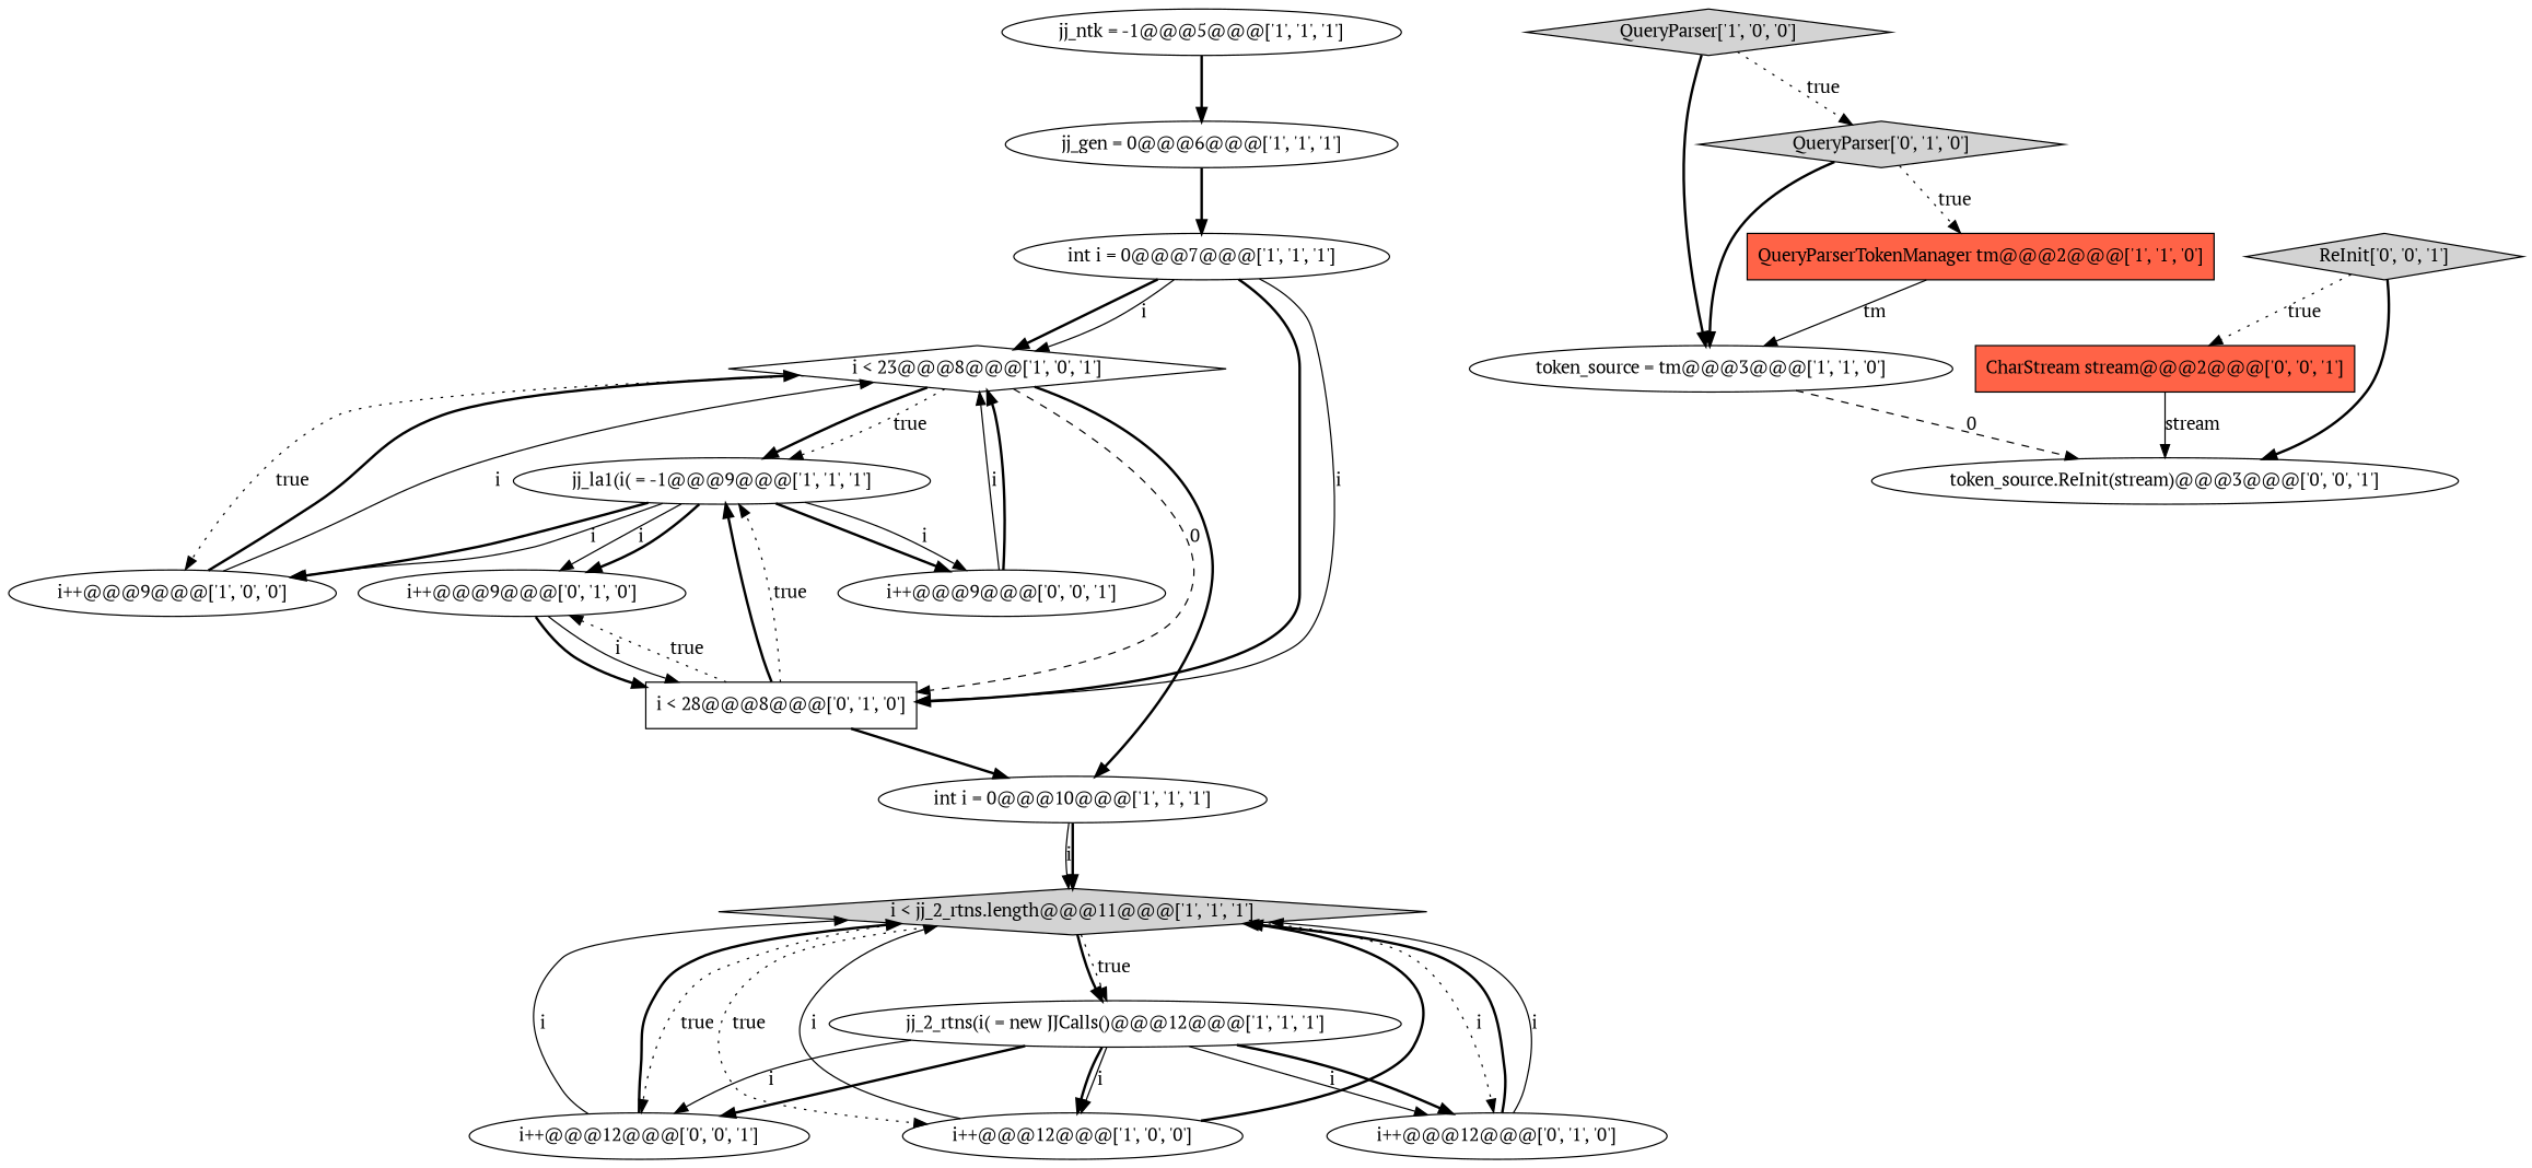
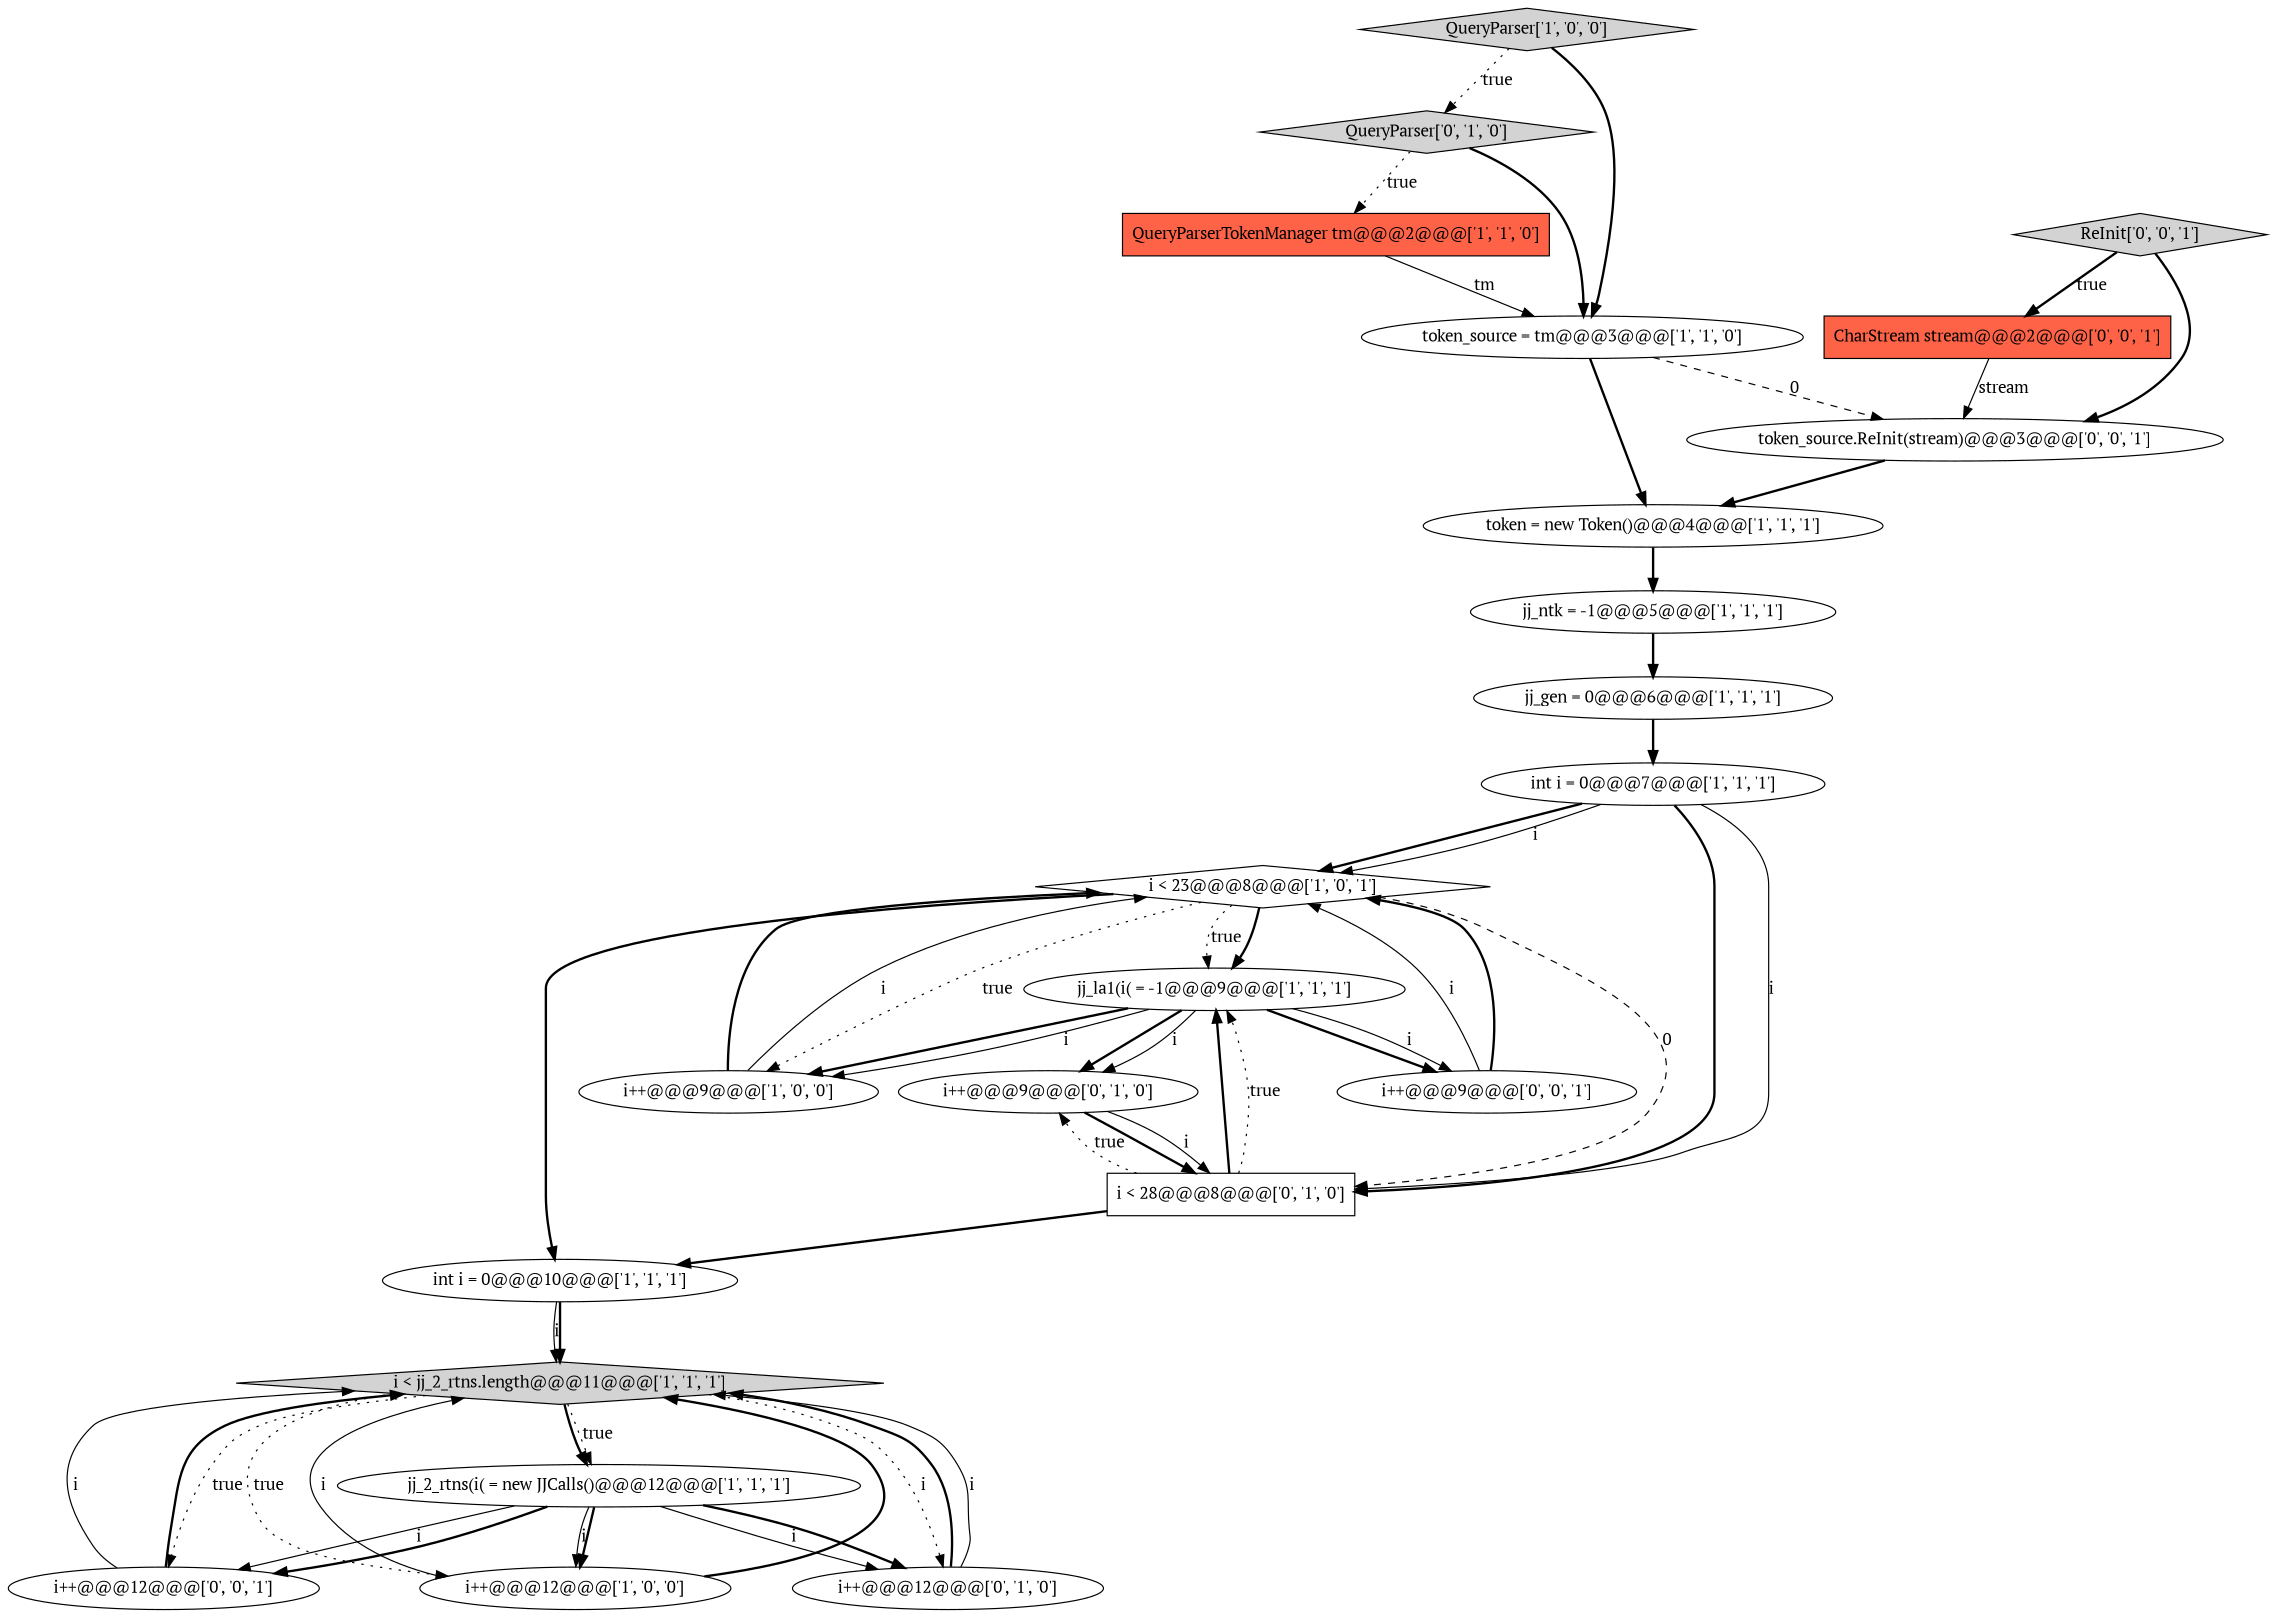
  digraph {
    fontname="PT Serif"
    node [fillcolor=white fontname="PT Serif" shape=ellipse style=filled]
    edge [fontname="PT Serif" style=bold]
    n1 [label="i < 23@@@8@@@['1', '0', '1']" shape=diamond]
    n2 [label="i++@@@9@@@['1', '0', '0']"]
    n3 [label="jj_la1(i( = -1@@@9@@@['1', '1', '1']"]
    n4 [label="i < 28@@@8@@@['0', '1', '0']" shape=box]
    n5 [label="int i = 0@@@10@@@['1', '1', '1']"]
    n6 [label="i++@@@9@@@['0', '0', '1']"]
    n7 [label="i++@@@9@@@['0', '1', '0']"]
    n8 [fillcolor=lightgray label="i < jj_2_rtns.length@@@11@@@['1', '1', '1']" shape=diamond]
    n9 [fillcolor=tomato label="CharStream stream@@@2@@@['0', '0', '1']" shape=box]
    n10 [label="token_source.ReInit(stream)@@@3@@@['0', '0', '1']"]
+   n11 [label="token = new Token()@@@4@@@['1', '1', '1']"]
    n12 [label="i++@@@12@@@['0', '0', '1']"]
    n13 [label="i++@@@12@@@['1', '0', '0']"]
    n14 [label="i++@@@12@@@['0', '1', '0']"]
    n15 [label="jj_2_rtns(i( = new JJCalls()@@@12@@@['1', '1', '1']"]
    n16 [fillcolor=lightgray label="QueryParser['1', '0', '0']" shape=diamond]
    n17 [label="token_source = tm@@@3@@@['1', '1', '0']"]
    n18 [fillcolor=lightgray label="QueryParser['0', '1', '0']" shape=diamond]
    n19 [fillcolor=tomato label="QueryParserTokenManager tm@@@2@@@['1', '1', '0']" shape=box]
    n20 [label="jj_ntk = -1@@@5@@@['1', '1', '1']"]
    n21 [label="jj_gen = 0@@@6@@@['1', '1', '1']"]
    n22 [label="int i = 0@@@7@@@['1', '1', '1']"]
    n23 [fillcolor=lightgray label="ReInit['0', '0', '1']" shape=diamond]
    n1 -> n2 [label=true style=dotted]
    n1 -> n3
    n1 -> n3 [label=true style=dotted]
    n1 -> n4 [label=0 style=dashed]
    n1 -> n5
    n2 -> n1
    n2 -> n1 [label=i style=solid]
    n3 -> n2
    n3 -> n2 [label=i style=solid]
    n3 -> n6
    n3 -> n6 [label=i style=solid]
    n3 -> n7
    n3 -> n7 [label=i style=solid]
    n4 -> n3
    n4 -> n3 [label=true style=dotted]
    n4 -> n5
    n4 -> n7 [label=true style=dotted]
    n5 -> n8 [label=i style=solid]
    n5 -> n8
    n6 -> n1
    n6 -> n1 [label=i style=solid]
    n7 -> n4 [label=i style=solid]
    n7 -> n4
    n8 -> n12 [label=true style=dotted]
    n8 -> n13 [label=true style=dotted]
    n8 -> n14 [label=i style=dotted]
    n8 -> n15 [label=true style=dotted]
    n8 -> n15
    n9 -> n10 [label=stream style=solid]
+   n10 -> n11
+   n11 -> n20
    n12 -> n8 [label=i style=solid]
    n12 -> n8
    n13 -> n8 [label=i style=solid]
    n13 -> n8
    n14 -> n8
    n14 -> n8 [label=i style=solid]
    n15 -> n12 [label=i style=solid]
    n15 -> n12
    n15 -> n13
    n15 -> n13 [label=i style=solid]
    n15 -> n14 [label=i style=solid]
    n15 -> n14
    n16 -> n17
    n16 -> n18 [label=true style=dotted]
    n17 -> n10 [label=0 style=dashed]
+   n17 -> n11
    n18 -> n17
    n18 -> n19 [label=true style=dotted]
    n19 -> n17 [label=tm style=solid]
    n20 -> n21
    n21 -> n22
    n22 -> n1
    n22 -> n1 [label=i style=solid]
    n22 -> n4
    n22 -> n4 [label=i style=solid]
-   n23 -> n9 [label=true style=dotted]
+   n23 -> n9 [label=true]
    n23 -> n10
  }
